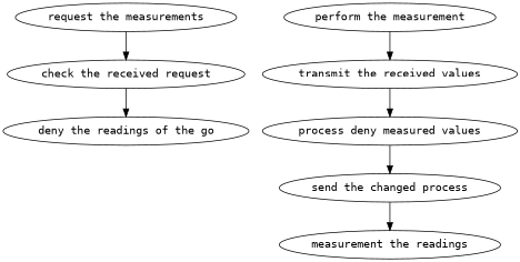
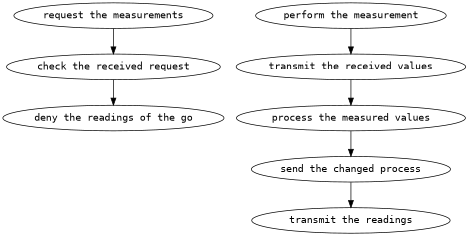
  strict digraph {
    fontname="DejaVu Sans Mono"
    node [fontname="DejaVu Sans Mono"]
    edge [attrs="{'type': 'flow', 'label': 'flow'}" fontname="DejaVu Sans Mono"]
    "request the measurements" [attrs="{'type': 'Activity', 'label': 'request the measurements'}"]
    "check the received request" [attrs="{'type': 'Activity', 'label': 'check the received request'}"]
    n3 [attrs="{'type': 'Activity', 'label': 'deny the request of the go'}" label="deny the readings of the go"]
-   "transmit the readings" [attrs="{'type': 'Activity', 'label': 'transmit the readings'}" label="measurement the readings"]
+   "transmit the readings" [attrs="{'type': 'Activity', 'label': 'transmit the readings'}"]
    "perform the measurement" [attrs="{'type': 'Activity', 'label': 'perform the measurement'}"]
    n6 [attrs="{'type': 'Activity', 'label': 'transmit the measured values'}" label="transmit the received values"]
-   "process the measured values" [attrs="{'type': 'Activity', 'label': 'process the measured values'}" label="process deny measured values"]
+   "process the measured values" [attrs="{'type': 'Activity', 'label': 'process the measured values'}"]
    n8 [attrs="{'type': 'Activity', 'label': 'send the changed values'}" label="send the changed process"]
    "request the measurements" -> "check the received request"
    "check the received request" -> n3
    "perform the measurement" -> n6
    n6 -> "process the measured values"
    "process the measured values" -> n8
    n8 -> "transmit the readings"
  }
